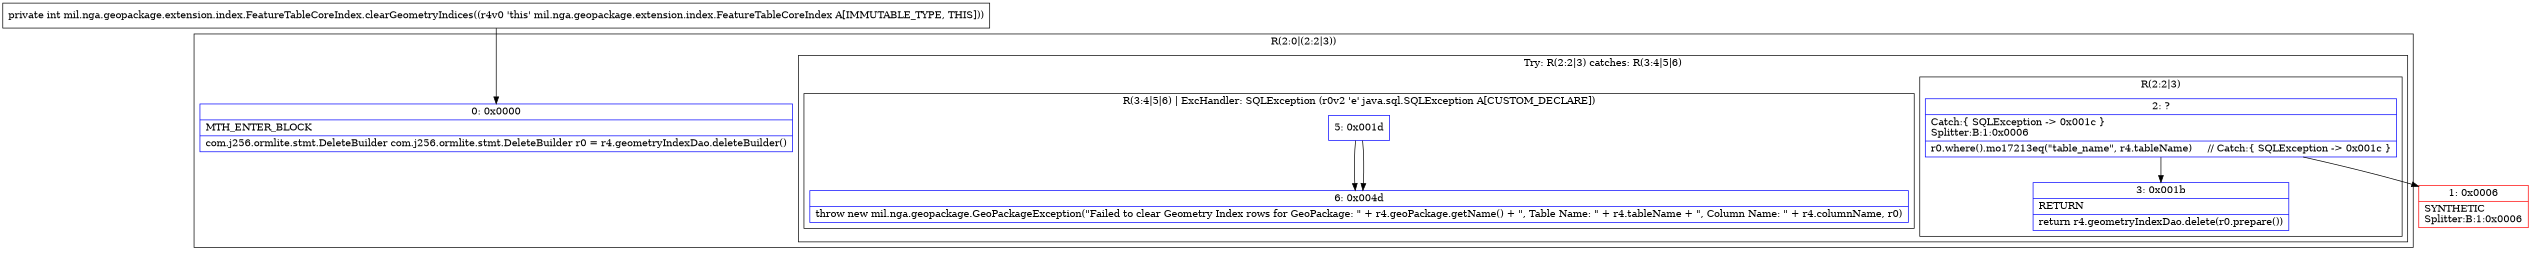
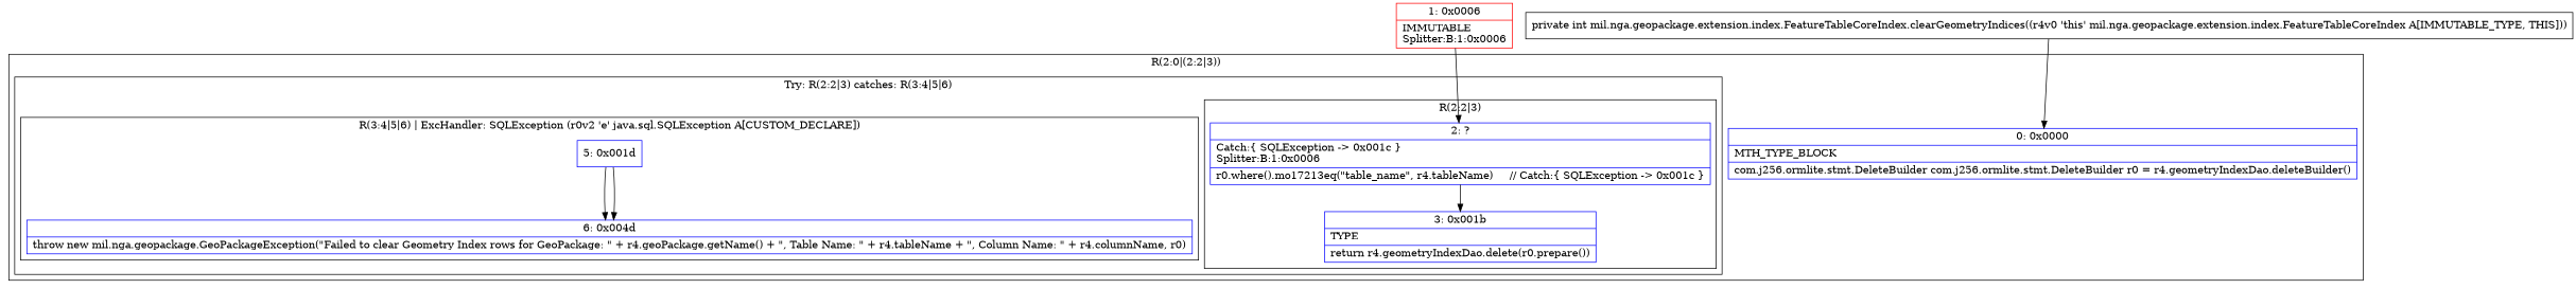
  digraph {
    node [color=blue shape=record]
    n1 [label="{2\:\ ?|Catch:\{ SQLException \-\> 0x001c \}\lSplitter:B:1:0x0006\l|r0.where().mo17213eq(\"table_name\", r4.tableName)     \/\/ Catch:\{ SQLException \-\> 0x001c \}\l}"]
-   n2 [label="{3\:\ 0x001b|RETURN\l|return r4.geometryIndexDao.delete(r0.prepare())\l}"]
+   n2 [label="{3\:\ 0x001b|TYPE\l|return r4.geometryIndexDao.delete(r0.prepare())\l}"]
    n3 [label="{5\:\ 0x001d}"]
    n4 [label="{6\:\ 0x004d|throw new mil.nga.geopackage.GeoPackageException(\"Failed to clear Geometry Index rows for GeoPackage: \" + r4.geoPackage.getName() + \", Table Name: \" + r4.tableName + \", Column Name: \" + r4.columnName, r0)\l}"]
-   n5 [label="{0\:\ 0x0000|MTH_ENTER_BLOCK\l|com.j256.ormlite.stmt.DeleteBuilder com.j256.ormlite.stmt.DeleteBuilder r0 = r4.geometryIndexDao.deleteBuilder()\l}"]
-   n6 [color=red label="{1\:\ 0x0006|SYNTHETIC\lSplitter:B:1:0x0006\l}"]
+   n5 [label="{0\:\ 0x0000|MTH_TYPE_BLOCK\l|com.j256.ormlite.stmt.DeleteBuilder com.j256.ormlite.stmt.DeleteBuilder r0 = r4.geometryIndexDao.deleteBuilder()\l}"]
+   n6 [color=red label="{1\:\ 0x0006|IMMUTABLE\lSplitter:B:1:0x0006\l}"]
    n7 [label="{private int mil.nga.geopackage.extension.index.FeatureTableCoreIndex.clearGeometryIndices((r4v0 'this' mil.nga.geopackage.extension.index.FeatureTableCoreIndex A[IMMUTABLE_TYPE, THIS])) }" color=""]
    subgraph cluster_1 {
      label="R(2:0|(2:2|3))"
      n5
      subgraph cluster_2 {
        label="Try: R(2:2|3) catches: R(3:4|5|6)"
        subgraph cluster_3 {
          label="R(2:2|3)"
          n1
          n2
        }
        subgraph cluster_4 {
          label="R(3:4|5|6) | ExcHandler: SQLException (r0v2 'e' java.sql.SQLException A[CUSTOM_DECLARE])\l"
          n3
          n4
        }
      }
    }
    subgraph cluster_5 {
      label="R(3:4|5|6) | ExcHandler: SQLException (r0v2 'e' java.sql.SQLException A[CUSTOM_DECLARE])\l"
    }
    n1 -> n2
    n3 -> n4
    n3 -> n4
-   n1 -> n6
+   n6 -> n1
    n7 -> n5
  }
